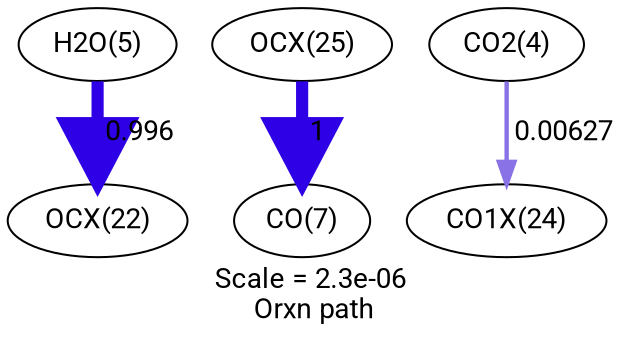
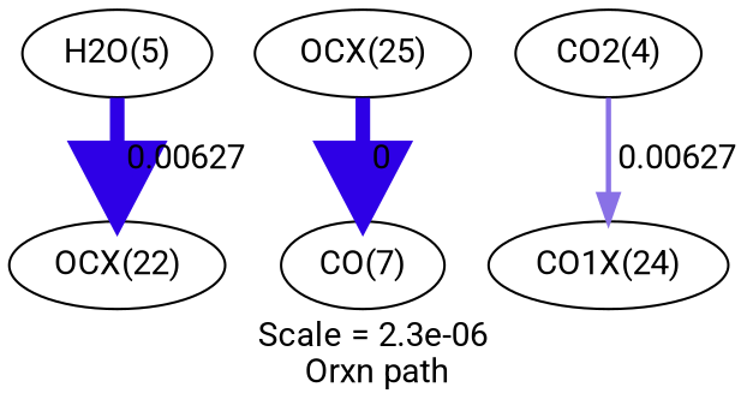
  digraph {
    fontname=Roboto
    label="Scale = 2.3e-06\l Orxn path"
    node [fontname=Roboto]
    edge [arrowsize=3 color="0.7, 1.5, 0.9" fontname=Roboto penwidth=6]
    n1 [label="OCX(22)"]
    n2 [label="OCX(25)"]
    n3 [label="CO(7)"]
    n4 [label="H2O(5)"]
    n5 [label="CO2(4)"]
    n6 [label="CO1X(24)"]
-   n2 -> n3 [label=" 1"]
-   n4 -> n1 [label=" 0.996"]
+   n2 -> n3 [label=" 0"]
+   n4 -> n1 [label=" 0.00627"]
    n5 -> n6 [arrowsize=1.09 color="0.7, 0.506, 0.9" label=" 0.00627" penwidth=2.17]
  }
